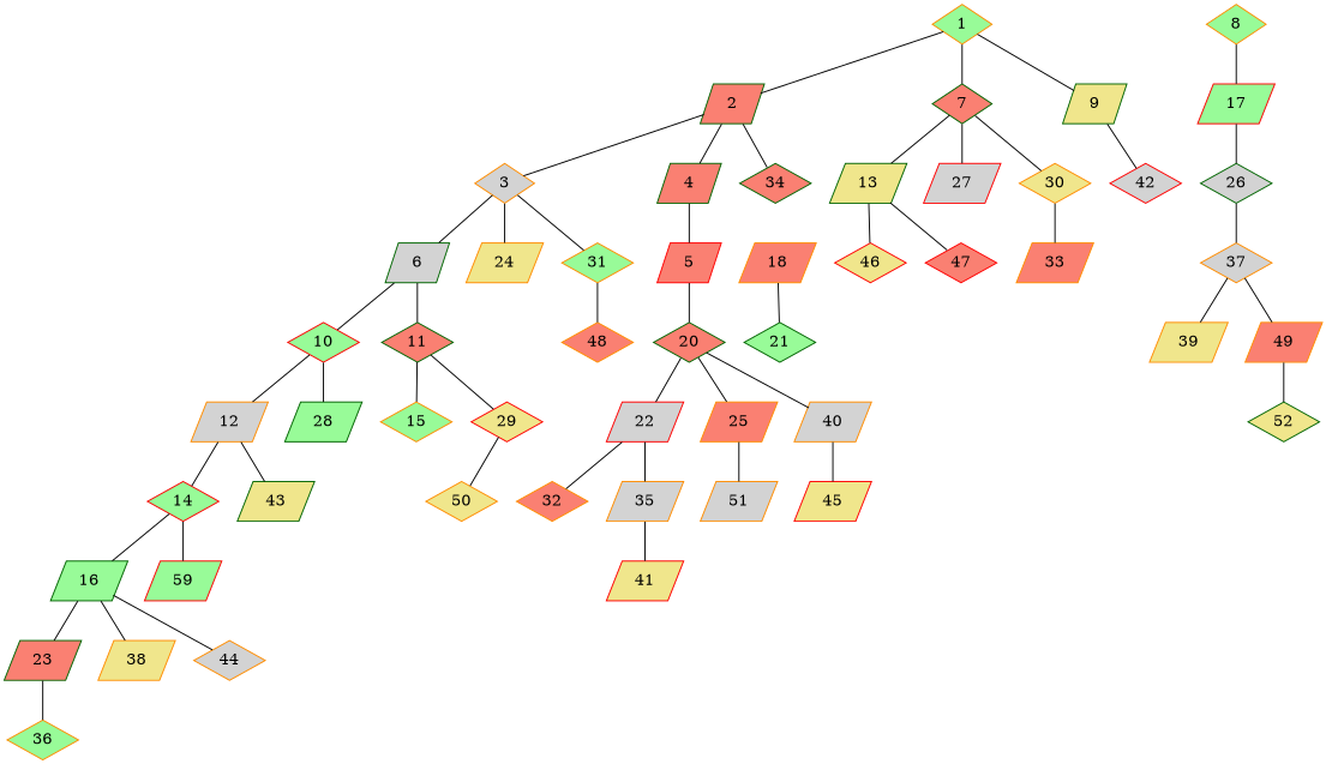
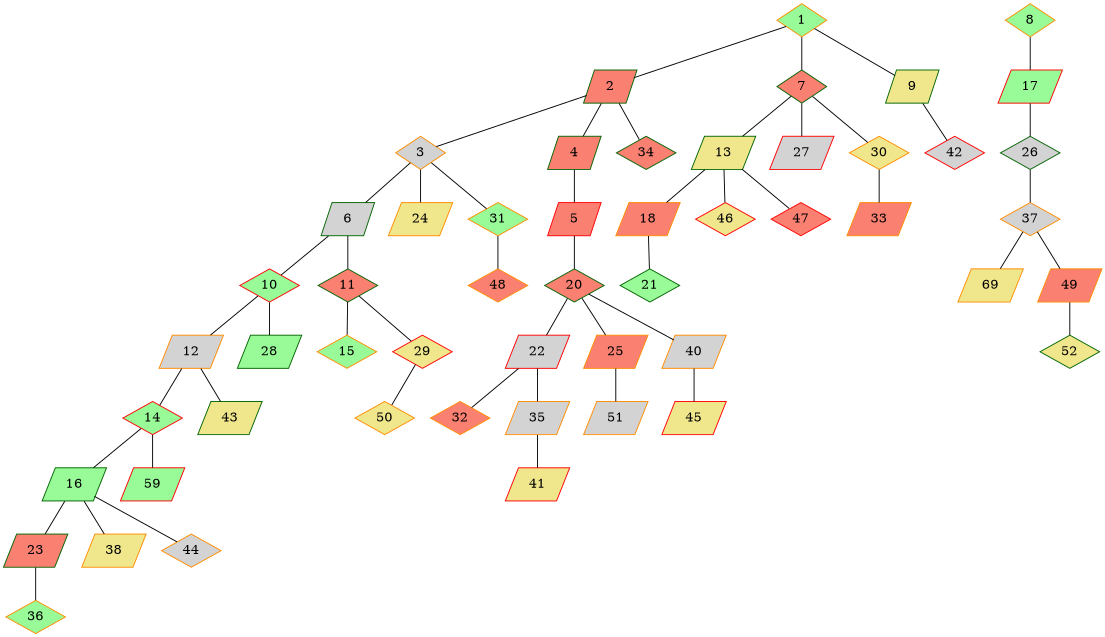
  graph {
    node [color=darkorange fillcolor=salmon shape=parallelogram style=filled]
    edge [weight=1.0]
    1 [fillcolor=palegreen shape=diamond]
    2 [color=darkgreen]
    7 [color=darkgreen shape=diamond]
    9 [color=darkgreen fillcolor=khaki]
    3 [fillcolor=lightgrey shape=diamond]
    4 [color=darkgreen]
    34 [color=darkgreen shape=diamond]
    13 [color=darkgreen fillcolor=khaki]
    27 [color=red fillcolor=lightgrey]
    30 [fillcolor=khaki shape=diamond]
    42 [color=red fillcolor=lightgrey shape=diamond]
    6 [color=darkgreen fillcolor=lightgrey]
    24 [fillcolor=khaki]
    31 [fillcolor=palegreen shape=diamond]
    5 [color=red]
    10 [color=red fillcolor=palegreen shape=diamond]
    11 [color=darkgreen shape=diamond]
    48 [shape=diamond]
    20 [color=darkgreen shape=diamond]
    8 [fillcolor=palegreen shape=diamond]
    17 [color=red fillcolor=palegreen]
    22 [color=red fillcolor=lightgrey]
    25
    40 [fillcolor=lightgrey]
    12 [fillcolor=lightgrey]
    28 [color=darkgreen fillcolor=palegreen]
    15 [fillcolor=palegreen shape=diamond]
    29 [color=red fillcolor=khaki shape=diamond]
    18
    46 [color=red fillcolor=khaki shape=diamond]
    47 [color=red shape=diamond]
    33
    26 [color=darkgreen fillcolor=lightgrey shape=diamond]
    14 [color=red fillcolor=palegreen shape=diamond]
    43 [color=darkgreen fillcolor=khaki]
    50 [fillcolor=khaki shape=diamond]
    16 [color=darkgreen fillcolor=palegreen]
    n38 [color=red fillcolor=palegreen label=59]
    21 [color=darkgreen fillcolor=palegreen shape=diamond]
    23 [color=darkgreen]
    38 [fillcolor=khaki]
    44 [fillcolor=lightgrey shape=diamond]
    36 [fillcolor=palegreen shape=diamond]
    37 [fillcolor=lightgrey shape=diamond]
    32 [shape=diamond]
    35 [fillcolor=lightgrey]
    51 [fillcolor=lightgrey]
    45 [color=red fillcolor=khaki]
-   39 [fillcolor=khaki]
+   39 [fillcolor=khaki label=69]
    49
    41 [color=red fillcolor=khaki]
    52 [color=darkgreen fillcolor=khaki shape=diamond]
    1 -- 2
    1 -- 7
    1 -- 9
    2 -- 3
    2 -- 4
    2 -- 34
    7 -- 13
    7 -- 27
    7 -- 30
    9 -- 42
    3 -- 6 [weight=2.0]
    3 -- 24
    3 -- 31
    4 -- 5 [weight=2.0]
+   13 -- 18
    13 -- 46
    13 -- 47
    30 -- 33
    6 -- 10
    6 -- 11
    31 -- 48
    5 -- 20
    10 -- 12
    10 -- 28
    11 -- 15
    11 -- 29
    20 -- 22
    20 -- 25
    20 -- 40
    8 -- 17
    17 -- 26
    22 -- 32
    22 -- 35
    25 -- 51
    40 -- 45
    12 -- 14
    12 -- 43
    29 -- 50
    18 -- 21
    26 -- 37
    14 -- 16
    14 -- n38 [weight=3.0]
    16 -- 23 [weight=2.0]
    16 -- 38
    16 -- 44
    23 -- 36
    37 -- 39
    37 -- 49
    35 -- 41
    49 -- 52
  }
